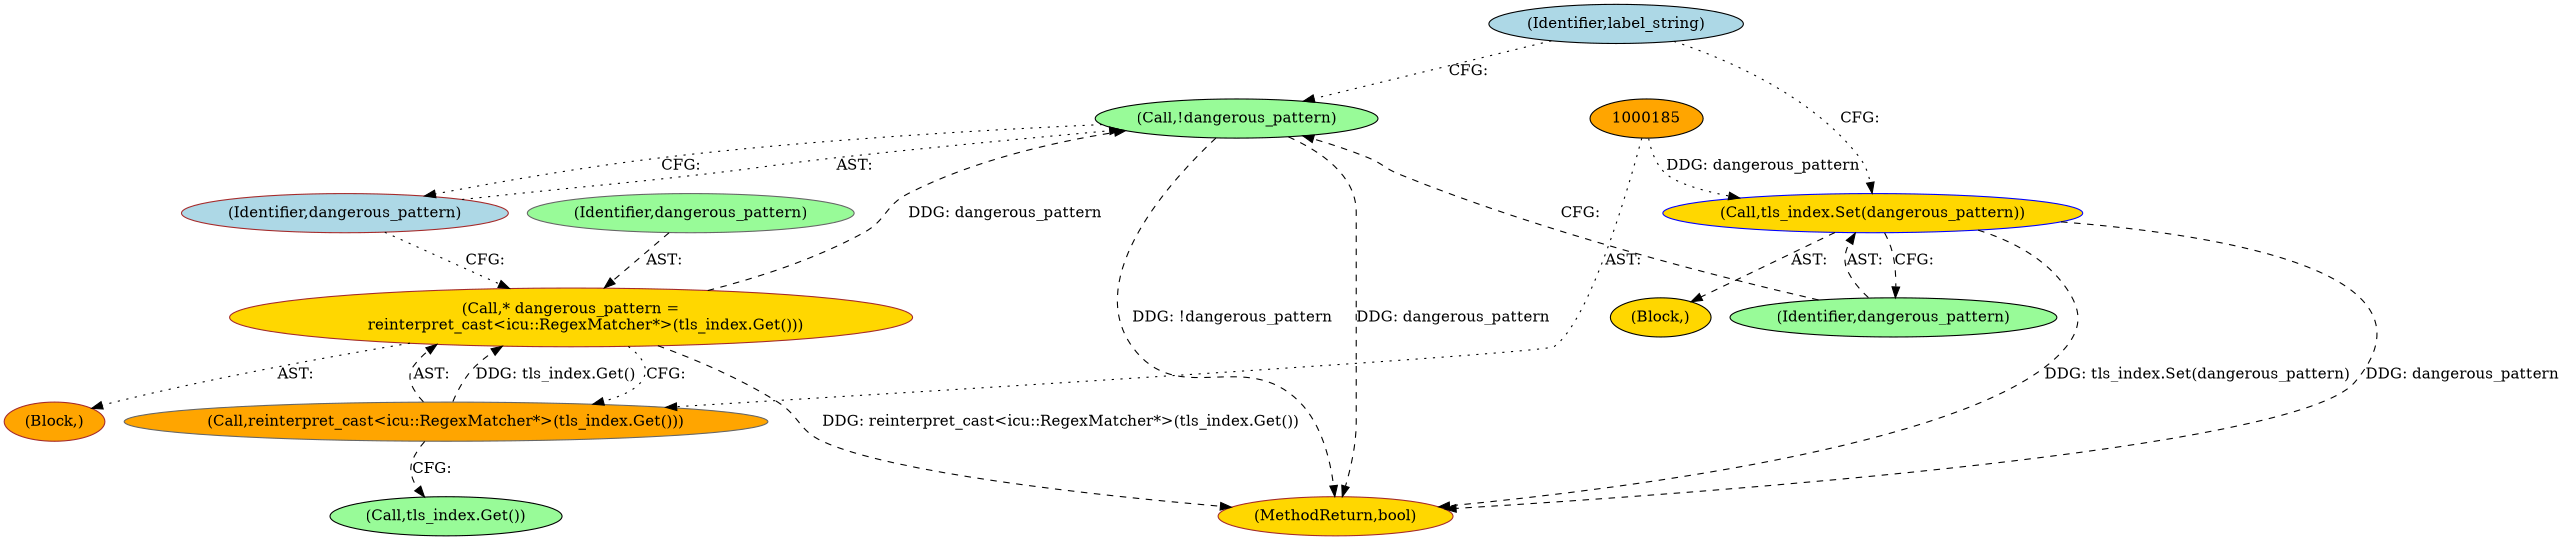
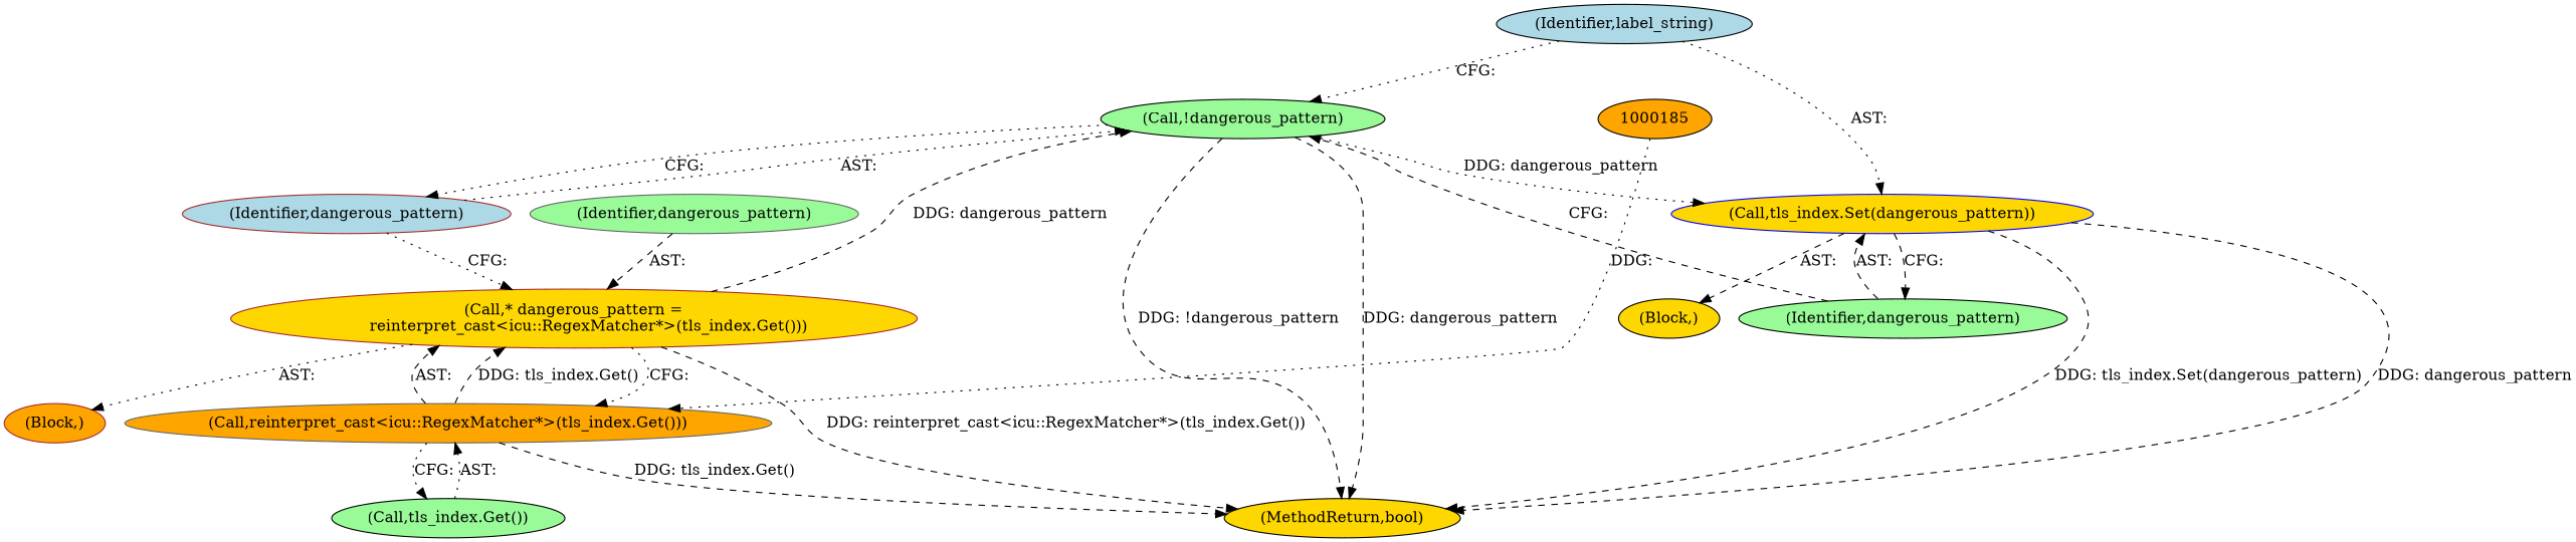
  digraph {
    node [color=black fillcolor=palegreen style=filled]
    edge [style=dashed]
    n1 [label="(Call,!dangerous_pattern)"]
    n2 [color=blue fillcolor=gold label="(Call,tls_index.Set(dangerous_pattern))"]
-   n3 [color=brown fillcolor=gold label="(MethodReturn,bool)"]
+   n3 [fillcolor=gold label="(MethodReturn,bool)"]
    n4 [color=brown fillcolor=lightblue label="(Identifier,dangerous_pattern)"]
    n5 [fillcolor=gold label="(Block,)"]
    n6 [label="(Identifier,dangerous_pattern)"]
    n7 [color=brown fillcolor=gold label="(Call,* dangerous_pattern =\n      reinterpret_cast<icu::RegexMatcher*>(tls_index.Get()))"]
    n8 [color=gray40 fillcolor=orange label="(Call,reinterpret_cast<icu::RegexMatcher*>(tls_index.Get()))"]
    n9 [color=brown fillcolor=orange label="(Block,)"]
    n10 [label="(Call,tls_index.Get())"]
    n11 [color=gray40 label="(Identifier,dangerous_pattern)"]
    n12 [fillcolor=lightblue label="(Identifier,label_string)"]
    1000185 [fillcolor=orange]
-   1000185 -> n2 [label="DDG: dangerous_pattern" style=dotted]
+   n1 -> n2 [label="DDG: dangerous_pattern" style=dotted]
    n1 -> n3 [label="DDG: !dangerous_pattern"]
    n1 -> n3 [label="DDG: dangerous_pattern"]
    n1 -> n4 [label="CFG: " style=dotted]
    n2 -> n3 [label="DDG: tls_index.Set(dangerous_pattern)"]
    n2 -> n3 [label="DDG: dangerous_pattern"]
    n2 -> n5 [label="AST: "]
    n2 -> n6 [label="CFG: "]
    n4 -> n1 [label="AST: " style=dotted]
    n4 -> n7 [label="CFG: " style=dotted]
    n6 -> n1 [label="CFG: "]
    n6 -> n2 [label="AST: "]
    n7 -> n1 [label="DDG: dangerous_pattern"]
    n7 -> n3 [label="DDG: reinterpret_cast<icu::RegexMatcher*>(tls_index.Get())"]
    n7 -> n8 [label="CFG: " style=dotted]
    n7 -> n9 [label="AST: " style=dotted]
+   n8 -> n3 [label="DDG: tls_index.Get()"]
    n8 -> n7 [label="AST: "]
    n8 -> n7 [label="DDG: tls_index.Get()"]
-   n8 -> n10 [label="CFG: "]
+   n8 -> n10 [label="CFG: " style=dotted]
+   n10 -> n8 [label="AST: " style=dotted]
    n11 -> n7 [label="AST: "]
    n12 -> n1 [label="CFG: " style=dotted]
-   n12 -> n2 [label="CFG: " style=dotted]
-   1000185 -> n8 [label="AST: " style=dotted]
+   n12 -> n2 [label="AST: " style=dotted]
+   1000185 -> n8 [label="DDG: " style=dotted]
  }
